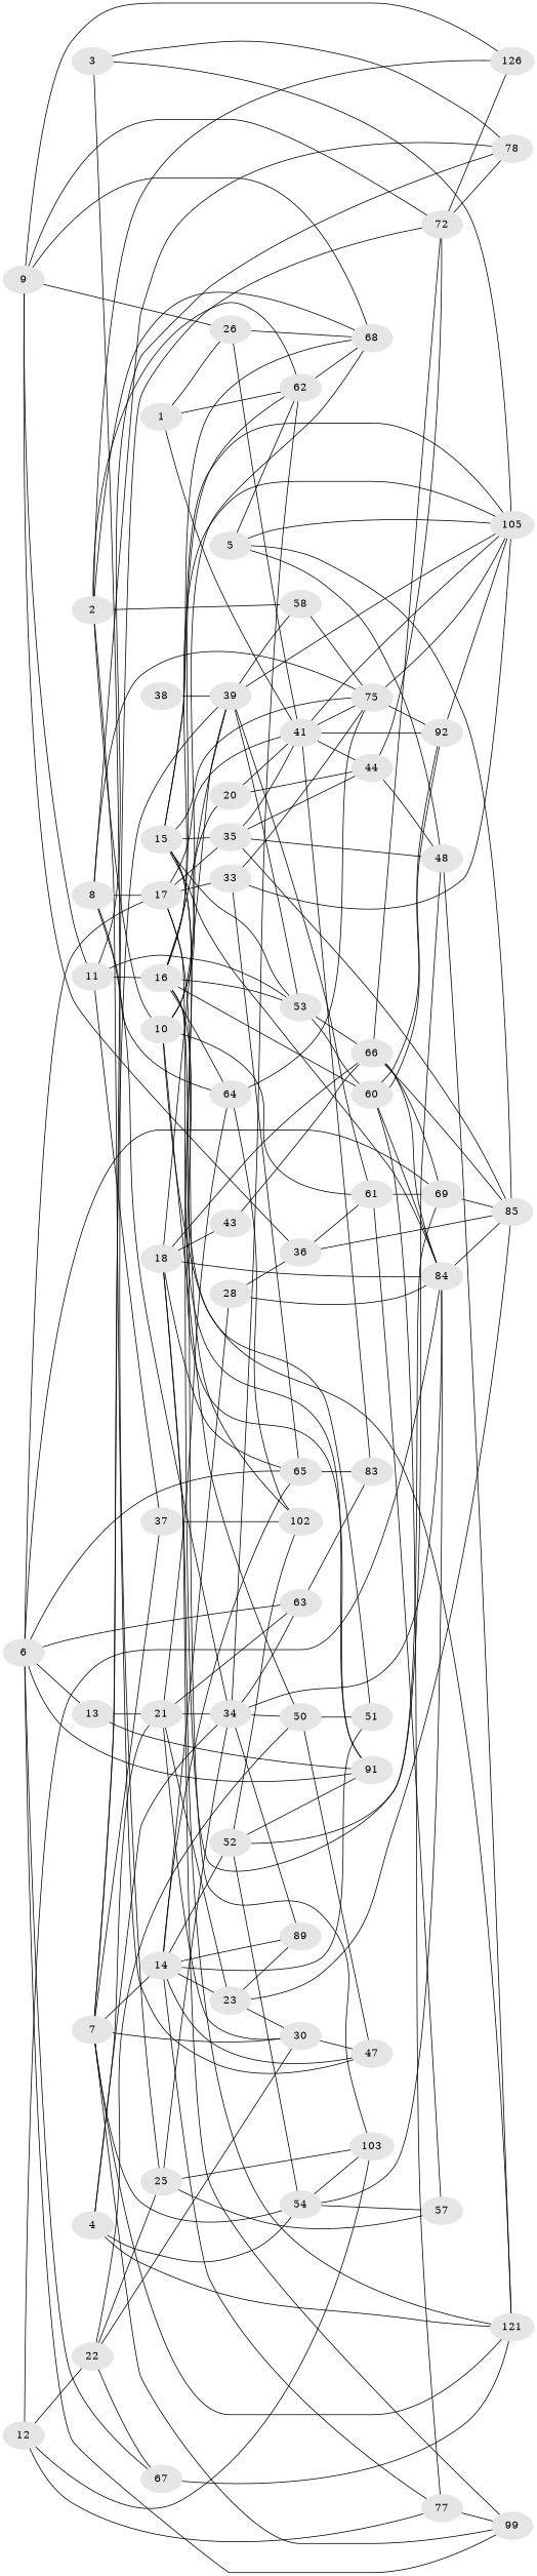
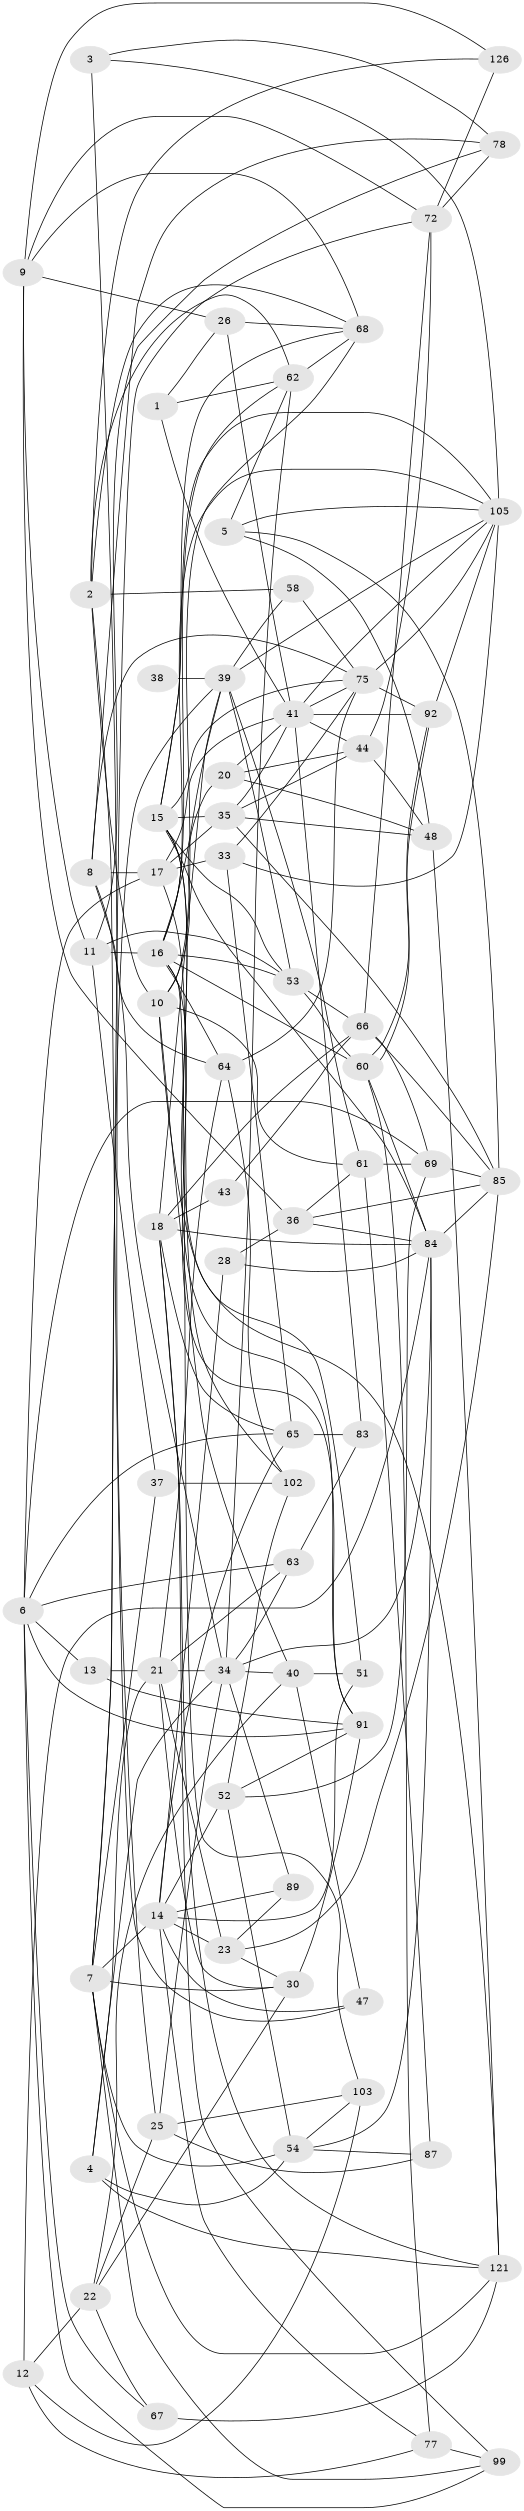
  graph {
    rankdir=LR
    node [color=gray90 style=filled]
    26 [super="+31"]
    41 [super="+86"]
    68 [super="+74"]
    1
    62 [super="+98"]
    105 [super="+107"]
    75 [super="+124"]
    44 [super="+56"]
    83
    92 [super="+113"]
    2 [super="+76"]
    10 [super="+123"]
    47
    58 [super="+115"]
    n15 [label=126]
    121
    20
-   40 [super="+93" label=50]
+   40 [super="+93"]
    61 [super="+96"]
    3 [super="+73"]
    25
    78
    34 [super="+114"]
    103
-   87 [super="+97" label=57]
+   87 [super="+97"]
    4 [super="+42"]
    21 [super="+32"]
    54 [super="+118"]
    63
    30 [super="+45"]
    64 [super="+101"]
    23 [super="+120"]
    84 [super="+95"]
    89
    5 [super="+90"]
    48
    85 [super="+116"]
    6 [super="+81"]
    13 [super="+94"]
    17 [super="+46"]
    65 [super="+106"]
    67
    69 [super="+111"]
    91 [super="+100"]
    99
    35 [super="+71"]
    33 [super="+57"]
    102
    7 [super="+80"]
    14 [super="+117"]
    37 [super="+49"]
    39 [super="+109"]
    72 [super="+108"]
    77 [super="+104"]
    28
    51
    52 [super="+88"]
    53 [super="+55"]
    8 [super="+112"]
    9 [super="+119"]
    11 [super="+59"]
    36 [super="+82"]
    16 [super="+24"]
    60 [super="+70"]
    66 [super="+79"]
    12 [super="+27"]
    22 [super="+50"]
    15 [super="+122"]
    18 [super="+110"]
    43
    38
    26 -- 41
    26 -- 68
    41 -- 105
    41 -- 75
    41 -- 44
    41 -- 83
    41 -- 92
    1 -- 26
    1 -- 41
    1 -- 62
    62 -- 68
    75 -- 105
    75 -- 92
    44 -- 48
    44 -- 72
    92 -- 105
    2 -- 68
    2 -- 62
    2 -- 10
    2 -- 47
    2 -- 58 [weight=2]
    2 -- n15
    10 -- 68
    10 -- 121
    10 -- 20
    10 -- 40
    10 -- 61
    58 -- 75
    20 -- 41
    20 -- 44
    40 -- 47
    40 -- 51
    61 -- 87
    61 -- 69
    3 -- 105
    3 -- 25
    3 -- 78
    25 -- 34
    25 -- 103
    25 -- 87
    34 -- 62
    34 -- 40
    34 -- 63
    34 -- 84
    34 -- 89
    4 -- 121
    4 -- 34
    4 -- 21
    4 -- 54
    21 -- 34
    21 -- 63
    21 -- 30
    21 -- 64
    21 -- 23
    54 -- 103
    54 -- 87
    54 -- 84
    63 -- 83
-   30 -- 47
+   30 -- 91
    64 -- 75
    64 -- 102
    23 -- 30
    23 -- 89
    23 -- 85 [weight=2]
    84 -- 85
    5 -- 62
    5 -- 105 [weight=2]
    5 -- 48
    5 -- 85
    48 -- 121
    6 -- 63
    6 -- 13
    6 -- 17
    6 -- 65
    6 -- 67
    6 -- 69
    6 -- 91
    6 -- 99
    13 -- 21
    13 -- 91
    17 -- 41
-   17 -- 48
+   20 -- 48
    17 -- 35
    17 -- 33
    17 -- 102
    65 -- 83
    67 -- 121
    69 -- 85
    35 -- 41
    35 -- 44
    35 -- 48
    35 -- 85
    33 -- 105
    33 -- 75
    33 -- 65
    7 -- 121
    7 -- 54
    7 -- 30
    7 -- 99
    7 -- 14
    7 -- 37
    7 -- 39
    7 -- 72
    14 -- 47
    14 -- 23
    14 -- 89
    14 -- 65
    14 -- 77
    14 -- 28
    14 -- 51
    14 -- 52
    37 -- 102
    39 -- 105
    39 -- 58
    39 -- 61
    39 -- 53
    72 -- n15
    72 -- 78
    77 -- 99
    28 -- 84
    28 -- 36
    52 -- 54
    52 -- 69
    52 -- 91
    52 -- 102
    53 -- 60
    53 -- 66
    8 -- 75
    8 -- 78
    8 -- 34
    8 -- 64
    8 -- 17
    9 -- 26
    9 -- 68
    9 -- n15
    9 -- 72
    9 -- 11
    9 -- 36
    11 -- 78
    11 -- 37 [weight=2]
    11 -- 53
    11 -- 16
    36 -- 61
-   66 -- 84
+   36 -- 84
    36 -- 85
    16 -- 62
    16 -- 105
    16 -- 103
    16 -- 64
    16 -- 91
    16 -- 39
    16 -- 53
    16 -- 60
    60 -- 92
    60 -- 92
    60 -- 84
    60 -- 77
    66 -- 85
    66 -- 69
    66 -- 72
    12 -- 103
    12 -- 84
    12 -- 77
    12 -- 22
    22 -- 40
    22 -- 25
    22 -- 30
    22 -- 67
    15 -- 68
    15 -- 105
    15 -- 75
    15 -- 84
    15 -- 91
    15 -- 35
    15 -- 51
    15 -- 53
    18 -- 121
    18 -- 84
    18 -- 65
    18 -- 99
    18 -- 39
    18 -- 66
    18 -- 43
    43 -- 66
    38 -- 39
  }
